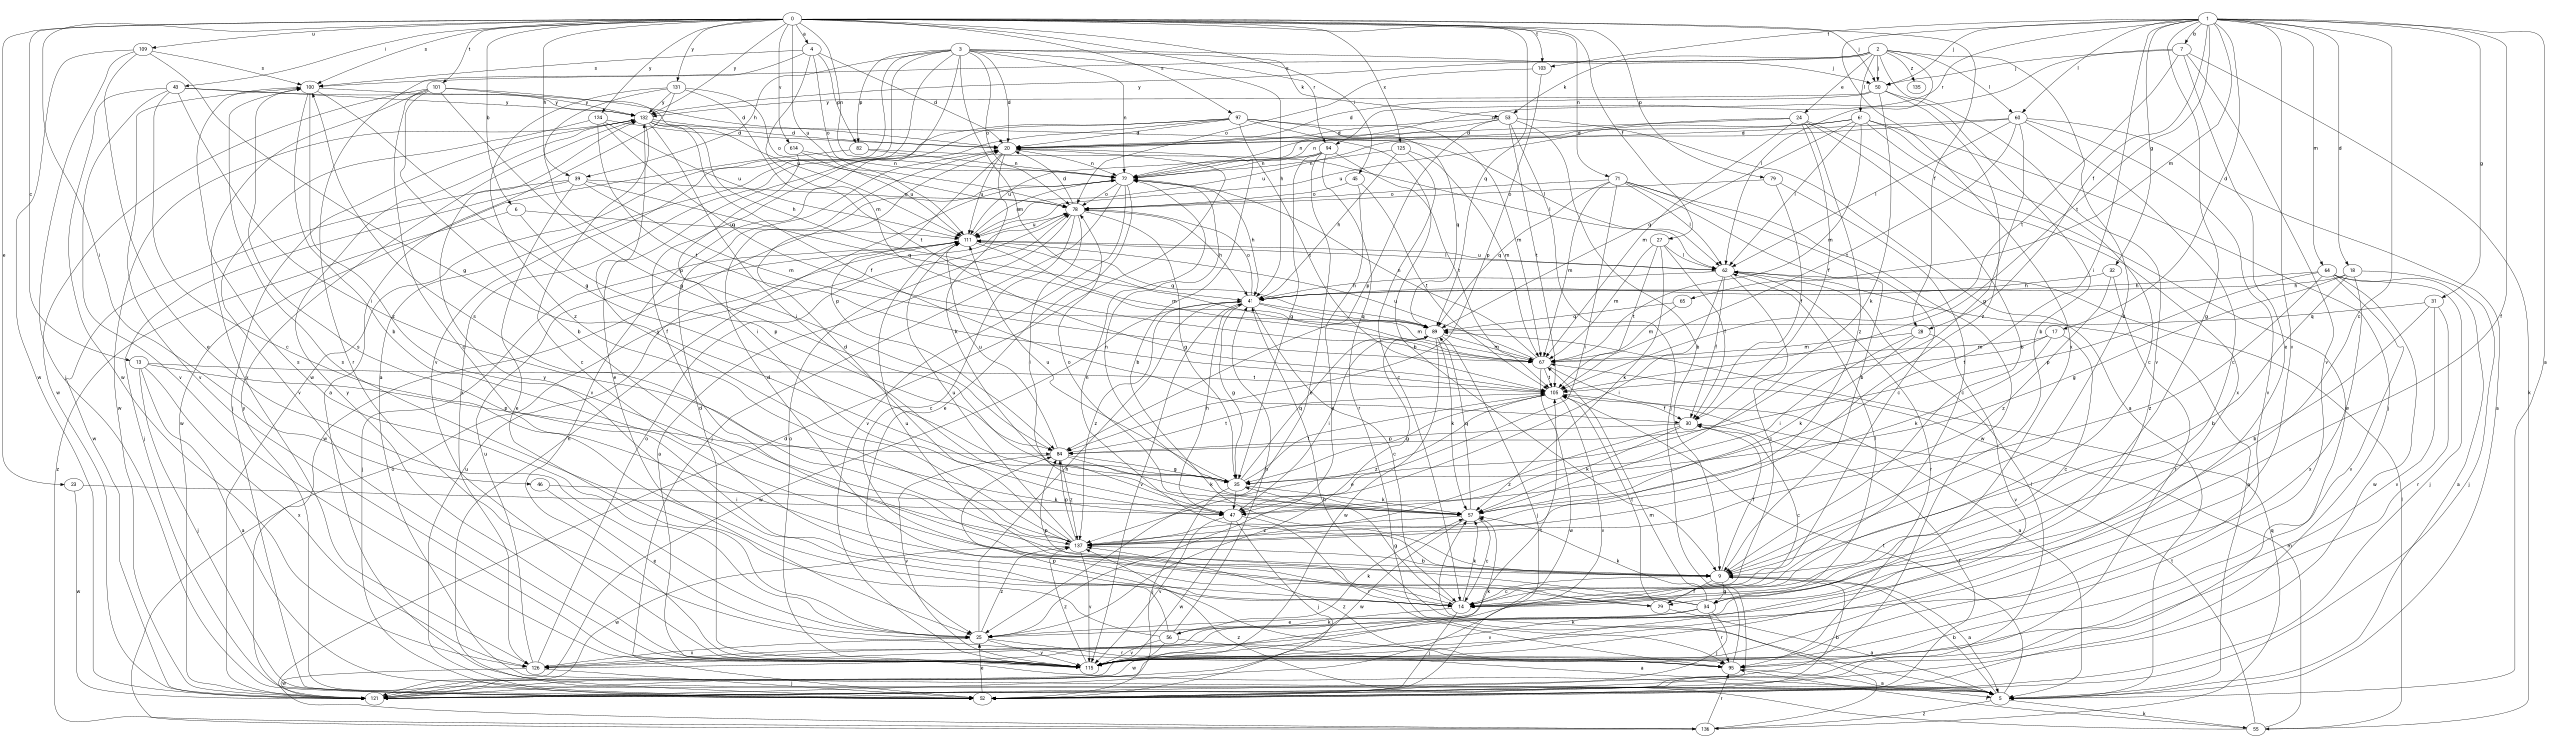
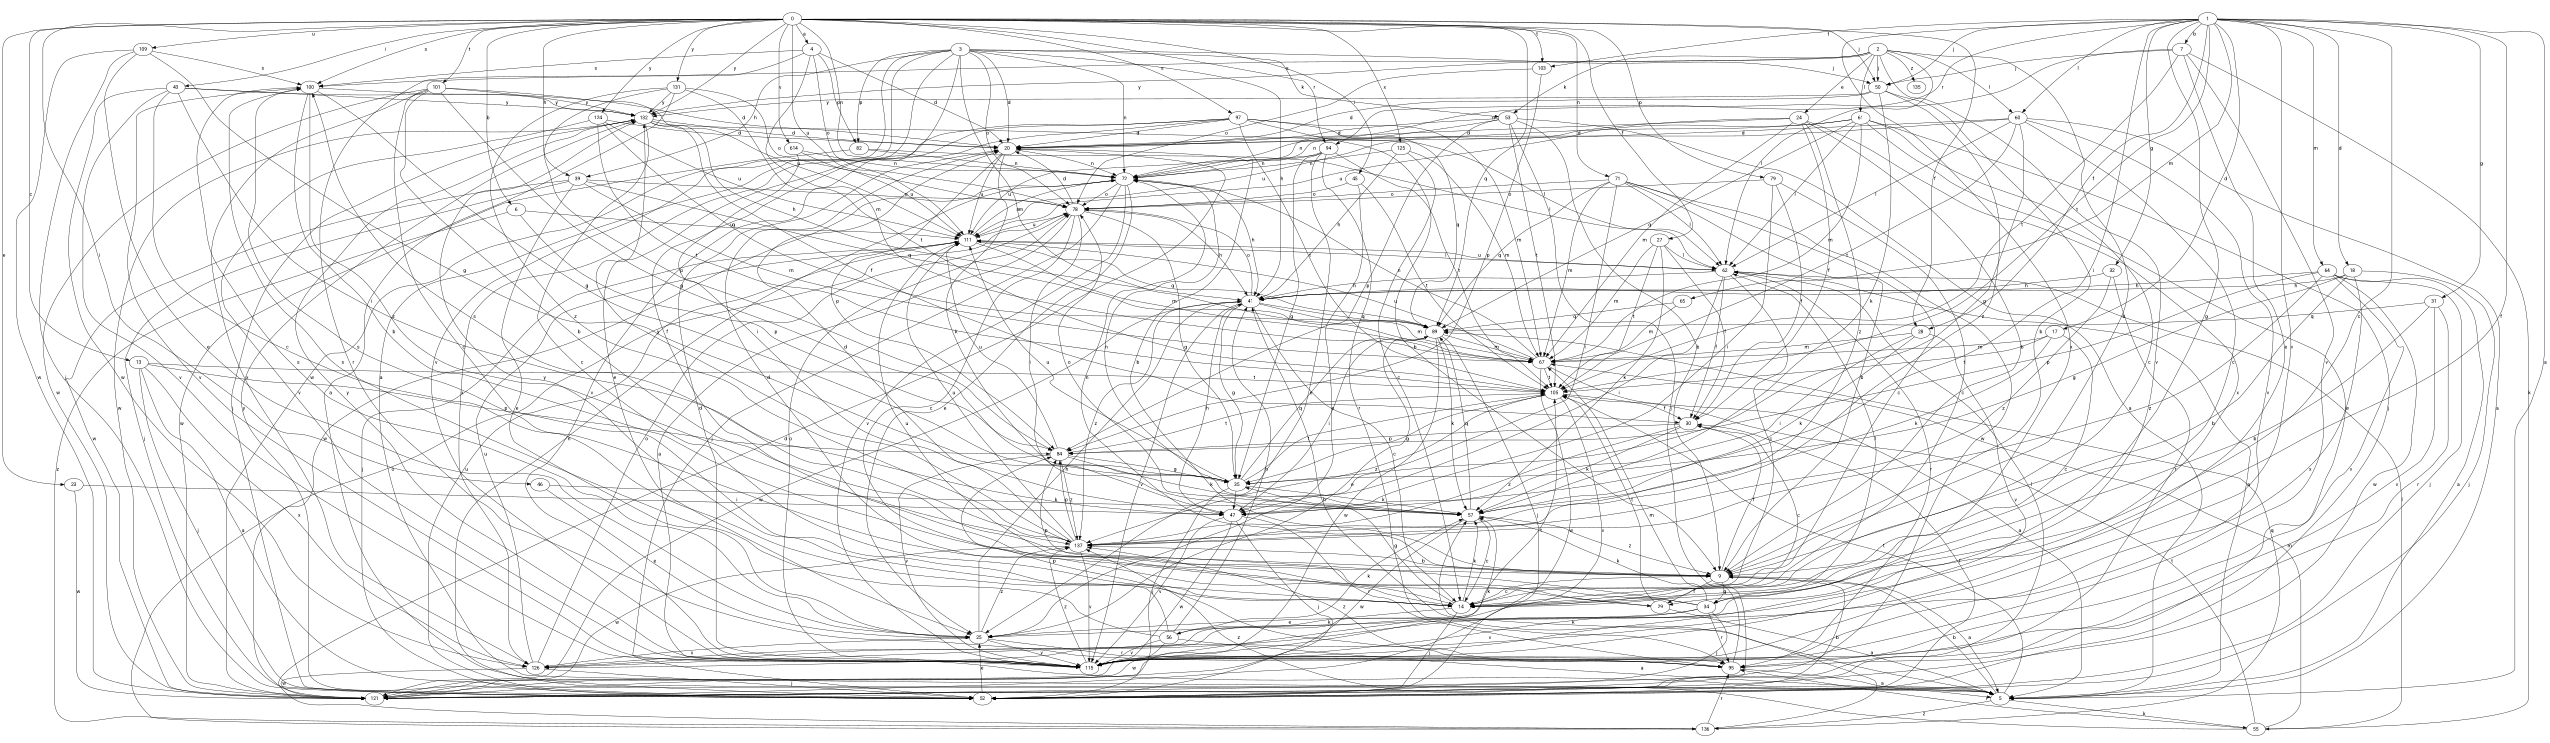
  strict digraph {
    fontname=Roboto
    node [fontname=Roboto]
    edge [fontname=Roboto]
    0
    4
    6
    13
    23
    27
    28
    39
    43
    45
    46
    50
    71
    72
    79
    89
    94
    97
    100
    101
    103
    109
    111
    n24 [label=614]
    125
    n26 [label=124]
    131
    132
    82
    20
    67
    78
    95
    136
    84
    5
    105
    126
    52
    47
    121
    62
    30
    57
    115
    25
    14
    9
    137
    41
    35
    1
    7
    17
    18
    29
    31
    32
    34
    60
    64
    65
    55
    56
    2
    24
    53
    61
    135
    3
    0 -> 4 [label=a]
    0 -> 6 [label=b]
    0 -> 13 [label=c]
    0 -> 23 [label=e]
    0 -> 27 [label=f]
    0 -> 28 [label=f]
    0 -> 39 [label=h]
    0 -> 43 [label=i]
    0 -> 45 [label=i]
    0 -> 46 [label=i]
    0 -> 50 [label=j]
    0 -> 71 [label=n]
    0 -> 72 [label=n]
    0 -> 79 [label=p]
    0 -> 89 [label=q]
    0 -> 94 [label=r]
    0 -> 97 [label=s]
    0 -> 100 [label=s]
    0 -> 101 [label=t]
    0 -> 103 [label=t]
    0 -> 109 [label=u]
    0 -> 111 [label=u]
    0 -> n24 [label=v]
    0 -> 125 [label=x]
    0 -> n26 [label=y]
    0 -> 131 [label=y]
    0 -> 132 [label=y]
    4 -> 100 [label=s]
    4 -> 82 [label=p]
    4 -> 20 [label=d]
    4 -> 67 [label=m]
    4 -> 78 [label=o]
    4 -> 95 [label=r]
    6 -> 111 [label=u]
    6 -> 136 [label=z]
    6 -> 84 [label=p]
    13 -> 84 [label=p]
    13 -> 5 [label=a]
    13 -> 105 [label=t]
    13 -> 126 [label=x]
    13 -> 52 [label=j]
    23 -> 47 [label=i]
    23 -> 121 [label=w]
    27 -> 67 [label=m]
    27 -> 105 [label=t]
    27 -> 62 [label=l]
    27 -> 30 [label=f]
    27 -> 57 [label=k]
    28 -> 67 [label=m]
    28 -> 47 [label=i]
    28 -> 57 [label=k]
    28 -> 115 [label=v]
    39 -> 89 [label=q]
    39 -> 67 [label=m]
    39 -> 78 [label=o]
    39 -> 52 [label=j]
    39 -> 121 [label=w]
    39 -> 25 [label=e]
    43 -> 132 [label=y]
    43 -> 20 [label=d]
    43 -> 126 [label=w]
    43 -> 47 [label=i]
    43 -> 115 [label=v]
    43 -> 14 [label=c]
    45 -> 78 [label=o]
    45 -> 105 [label=t]
    45 -> 25 [label=e]
    46 -> 57 [label=k]
    46 -> 25 [label=e]
    50 -> 132 [label=y]
    50 -> 20 [label=d]
    50 -> 57 [label=k]
    50 -> 9 [label=b]
    50 -> 137 [label=z]
    71 -> 89 [label=q]
    71 -> 67 [label=m]
    71 -> 78 [label=o]
    71 -> 47 [label=i]
    71 -> 121 [label=w]
    71 -> 62 [label=l]
    71 -> 14 [label=c]
    71 -> 9 [label=b]
    72 -> 78 [label=o]
    72 -> 52 [label=j]
    72 -> 121 [label=w]
    72 -> 115 [label=v]
    72 -> 25 [label=e]
    72 -> 41 [label=h]
    79 -> 78 [label=o]
-   132 -> 47 [label=i]
+   79 -> 47 [label=i]
    79 -> 30 [label=f]
    79 -> 14 [label=c]
    89 -> 67 [label=m]
    89 -> 52 [label=j]
    89 -> 47 [label=i]
    89 -> 121 [label=w]
    89 -> 57 [label=k]
    89 -> 25 [label=e]
    94 -> 72 [label=n]
    94 -> 111 [label=u]
    94 -> 95 [label=r]
    94 -> 105 [label=t]
    94 -> 25 [label=e]
    94 -> 35 [label=g]
    97 -> 89 [label=q]
    97 -> 20 [label=d]
    97 -> 67 [label=m]
    97 -> 105 [label=t]
    97 -> 126 [label=x]
    97 -> 115 [label=v]
    97 -> 25 [label=e]
    97 -> 9 [label=b]
    100 -> 132 [label=y]
    100 -> 115 [label=v]
    100 -> 9 [label=b]
    100 -> 137 [label=z]
    100 -> 35 [label=g]
    101 -> 111 [label=u]
    101 -> 132 [label=y]
    101 -> 126 [label=x]
    101 -> 121 [label=w]
    101 -> 14 [label=c]
    101 -> 9 [label=b]
    101 -> 35 [label=g]
    103 -> 78 [label=o]
    103 -> 84 [label=p]
    109 -> 100 [label=s]
    109 -> 52 [label=j]
    109 -> 121 [label=w]
    109 -> 25 [label=e]
    109 -> 35 [label=g]
    111 -> 72 [label=n]
    111 -> 89 [label=q]
    111 -> 67 [label=m]
    111 -> 52 [label=j]
    111 -> 62 [label=l]
    n24 -> 72 [label=n]
    n24 -> 111 [label=u]
    n24 -> 47 [label=i]
    125 -> 72 [label=n]
    125 -> 67 [label=m]
    125 -> 14 [label=c]
    125 -> 41 [label=h]
    n26 -> 89 [label=q]
    n26 -> 111 [label=u]
    n26 -> 20 [label=d]
    n26 -> 105 [label=t]
    n26 -> 115 [label=v]
    131 -> 132 [label=y]
    131 -> 78 [label=o]
    131 -> 84 [label=p]
    131 -> 5 [label=a]
    131 -> 105 [label=t]
    131 -> 137 [label=z]
    132 -> 20 [label=d]
    132 -> 52 [label=j]
    132 -> 121 [label=w]
    132 -> 62 [label=l]
    132 -> 30 [label=f]
    132 -> 14 [label=c]
    132 -> 41 [label=h]
    82 -> 72 [label=n]
    82 -> 121 [label=w]
    82 -> 62 [label=l]
    20 -> 72 [label=n]
    20 -> 111 [label=u]
    20 -> 84 [label=p]
    20 -> 57 [label=k]
    20 -> 9 [label=b]
    67 -> 72 [label=n]
    67 -> 111 [label=u]
    67 -> 5 [label=a]
    67 -> 105 [label=t]
    67 -> 121 [label=w]
    78 -> 111 [label=u]
    78 -> 20 [label=d]
    78 -> 5 [label=a]
    78 -> 47 [label=i]
    78 -> 14 [label=c]
    78 -> 41 [label=h]
    78 -> 35 [label=g]
    95 -> 67 [label=m]
    95 -> 84 [label=p]
    95 -> 5 [label=a]
    95 -> 137 [label=z]
    136 -> 89 [label=q]
    136 -> 20 [label=d]
    136 -> 78 [label=o]
    136 -> 95 [label=r]
    136 -> 57 [label=k]
    84 -> 111 [label=u]
    84 -> 105 [label=t]
    84 -> 57 [label=k]
    84 -> 115 [label=v]
    84 -> 137 [label=z]
    84 -> 35 [label=g]
    5 -> 136 [label=z]
    5 -> 105 [label=t]
    5 -> 9 [label=b]
    5 -> 41 [label=h]
    5 -> 55 [label=k]
    105 -> 30 [label=f]
    105 -> 115 [label=v]
    105 -> 137 [label=z]
    105 -> 35 [label=g]
    126 -> 111 [label=u]
    126 -> 78 [label=o]
    126 -> 105 [label=t]
    126 -> 52 [label=j]
    126 -> 121 [label=w]
    52 -> 72 [label=n]
    52 -> 111 [label=u]
    52 -> 132 [label=y]
    52 -> 30 [label=f]
    52 -> 25 [label=e]
    52 -> 9 [label=b]
    47 -> 95 [label=r]
    47 -> 52 [label=j]
    47 -> 121 [label=w]
    47 -> 115 [label=v]
    47 -> 41 [label=h]
    121 -> 62 [label=l]
    62 -> 111 [label=u]
    62 -> 95 [label=r]
    62 -> 5 [label=a]
    62 -> 47 [label=i]
    62 -> 30 [label=f]
    62 -> 14 [label=c]
    62 -> 41 [label=h]
    30 -> 84 [label=p]
    30 -> 57 [label=k]
    30 -> 14 [label=c]
    30 -> 137 [label=z]
    57 -> 72 [label=n]
    57 -> 89 [label=q]
    57 -> 78 [label=o]
    57 -> 121 [label=w]
    57 -> 14 [label=c]
-   57 -> 137 [label=z]
+   57 -> 9 [label=z]
    115 -> 132 [label=y]
    115 -> 20 [label=d]
    115 -> 78 [label=o]
    115 -> 57 [label=k]
    115 -> 137 [label=z]
    25 -> 100 [label=s]
    25 -> 95 [label=r]
    25 -> 126 [label=x]
    25 -> 115 [label=v]
    25 -> 137 [label=z]
    25 -> 41 [label=h]
    14 -> 20 [label=d]
    14 -> 52 [label=j]
    14 -> 57 [label=k]
    14 -> 35 [label=g]
    14 -> 56 [label=k]
    9 -> 72 [label=n]
    9 -> 5 [label=a]
    9 -> 30 [label=f]
    9 -> 14 [label=c]
    9 -> 29 [label=f]
    9 -> 34 [label=g]
    137 -> 100 [label=s]
    137 -> 111 [label=u]
    137 -> 132 [label=y]
    137 -> 20 [label=d]
    137 -> 84 [label=p]
    137 -> 121 [label=w]
    137 -> 115 [label=v]
    137 -> 9 [label=b]
    41 -> 89 [label=q]
    41 -> 67 [label=m]
    41 -> 78 [label=o]
    41 -> 121 [label=w]
    41 -> 115 [label=v]
    41 -> 14 [label=c]
    41 -> 137 [label=z]
    41 -> 35 [label=g]
    35 -> 89 [label=q]
    35 -> 111 [label=u]
    35 -> 105 [label=t]
    35 -> 52 [label=j]
    35 -> 47 [label=i]
    35 -> 57 [label=k]
    1 -> 28 [label=f]
    1 -> 50 [label=j]
    1 -> 94 [label=r]
    1 -> 103 [label=t]
    1 -> 5 [label=a]
    1 -> 105 [label=t]
    1 -> 126 [label=x]
    1 -> 47 [label=i]
    1 -> 115 [label=v]
    1 -> 14 [label=c]
    1 -> 7 [label=b]
    1 -> 17 [label=d]
    1 -> 18 [label=d]
    1 -> 29 [label=f]
    1 -> 31 [label=g]
    1 -> 32 [label=g]
    1 -> 34 [label=g]
    1 -> 60 [label=l]
    1 -> 64 [label=m]
    1 -> 65 [label=m]
    7 -> 50 [label=j]
    7 -> 72 [label=n]
    7 -> 105 [label=t]
    7 -> 115 [label=v]
    7 -> 25 [label=e]
    7 -> 55 [label=k]
    17 -> 67 [label=m]
    17 -> 105 [label=t]
    17 -> 57 [label=k]
    17 -> 14 [label=c]
    18 -> 126 [label=x]
    18 -> 52 [label=j]
    18 -> 9 [label=b]
    18 -> 41 [label=h]
    18 -> 35 [label=g]
    29 -> 100 [label=s]
    29 -> 5 [label=a]
    29 -> 105 [label=t]
    31 -> 89 [label=q]
    31 -> 95 [label=r]
    31 -> 115 [label=v]
    31 -> 9 [label=b]
    32 -> 95 [label=r]
    32 -> 137 [label=z]
    32 -> 41 [label=h]
    34 -> 111 [label=u]
    34 -> 95 [label=r]
    34 -> 84 [label=p]
    34 -> 52 [label=j]
    34 -> 62 [label=l]
    34 -> 57 [label=k]
    34 -> 115 [label=v]
    34 -> 25 [label=e]
    60 -> 72 [label=n]
    60 -> 20 [label=d]
    60 -> 5 [label=a]
    60 -> 105 [label=t]
    60 -> 62 [label=l]
    60 -> 115 [label=v]
    60 -> 14 [label=c]
    60 -> 35 [label=g]
    64 -> 84 [label=p]
    64 -> 5 [label=a]
    64 -> 52 [label=j]
    64 -> 121 [label=w]
    64 -> 115 [label=v]
    64 -> 137 [label=z]
    64 -> 41 [label=h]
    65 -> 89 [label=q]
    65 -> 67 [label=m]
    55 -> 67 [label=m]
    55 -> 95 [label=r]
    55 -> 105 [label=t]
    55 -> 62 [label=l]
    55 -> 137 [label=z]
    56 -> 100 [label=s]
    56 -> 132 [label=y]
    56 -> 5 [label=a]
    56 -> 121 [label=w]
    56 -> 57 [label=k]
    56 -> 115 [label=v]
    56 -> 41 [label=h]
    2 -> 50 [label=j]
    2 -> 100 [label=s]
    2 -> 132 [label=y]
    2 -> 62 [label=l]
    2 -> 115 [label=v]
    2 -> 9 [label=b]
    2 -> 60 [label=l]
    2 -> 24 [label=e]
    2 -> 53 [label=k]
    2 -> 61 [label=l]
    2 -> 135 [label=z]
    24 -> 111 [label=u]
    24 -> 20 [label=d]
    24 -> 67 [label=m]
    24 -> 126 [label=x]
    24 -> 30 [label=f]
    24 -> 9 [label=b]
    24 -> 137 [label=z]
    53 -> 72 [label=n]
    53 -> 20 [label=d]
    53 -> 84 [label=p]
    53 -> 5 [label=a]
    53 -> 105 [label=t]
    53 -> 52 [label=j]
    53 -> 9 [label=b]
    61 -> 89 [label=q]
    61 -> 111 [label=u]
    61 -> 20 [label=d]
    61 -> 67 [label=m]
    61 -> 52 [label=j]
    61 -> 121 [label=w]
    61 -> 62 [label=l]
    61 -> 14 [label=c]
    3 -> 39 [label=h]
    3 -> 50 [label=j]
    3 -> 72 [label=n]
    3 -> 82 [label=p]
    3 -> 20 [label=d]
    3 -> 67 [label=m]
    3 -> 78 [label=o]
    3 -> 5 [label=a]
    3 -> 121 [label=w]
    3 -> 115 [label=v]
    3 -> 41 [label=h]
    3 -> 29 [label=f]
    3 -> 53 [label=k]
  }
